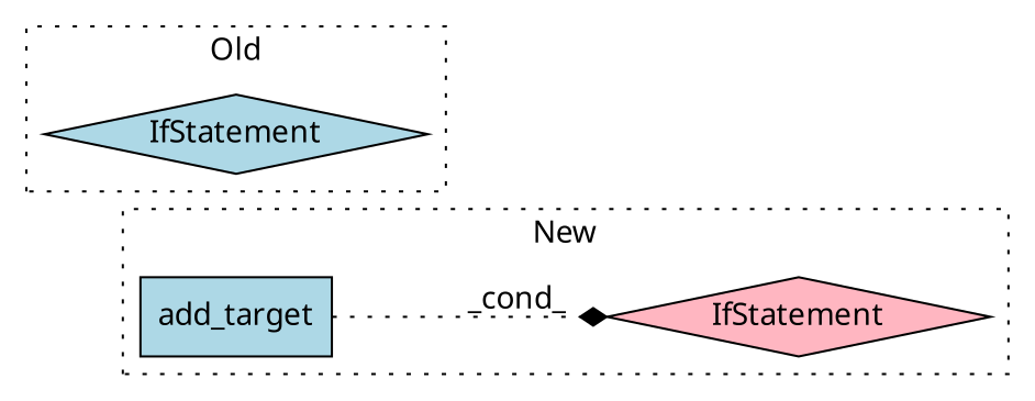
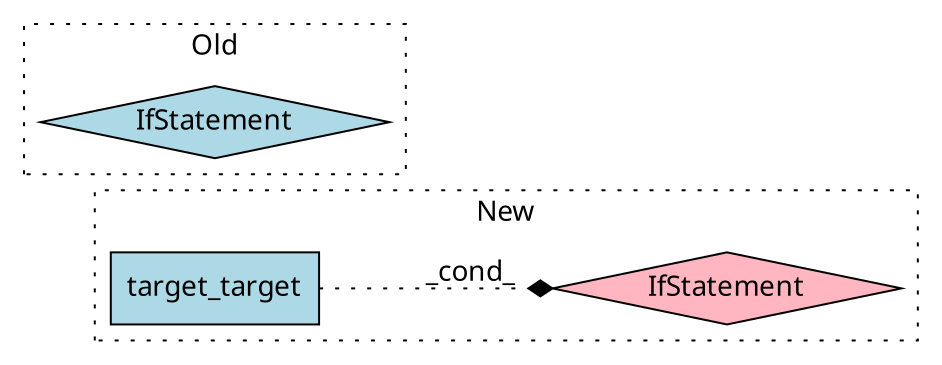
  digraph {
    rankdir=LR
    fontname="Noto Sans"
    node [a=25 shape=diamond style=filled fillcolor=lightblue fontname="Noto Sans"]
-   n1 [a=32 l="11,1" label=add_target s="2969,2989" shape=box]
+   n1 [a=32 l="11,1" label=target_target s="2969,2989" shape=box]
    n2 [l="20,2" label=IfStatement s="2924,2990" fillcolor=lightpink]
    n3 [l="16,2" label=IfStatement s="2481,2537"]
    subgraph cluster_1 {
      label=New
      style=dotted
      n1
      n2
    }
    subgraph cluster_2 {
      label=Old
      style=dotted
      n3
    }
    n1 -> n2 [label=_cond_ style=dotted arrowhead=diamond fontname="Noto Sans"]
  }
